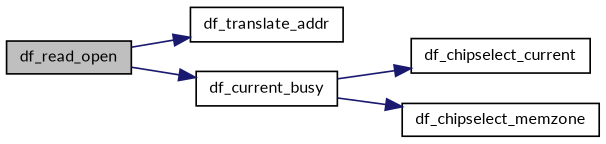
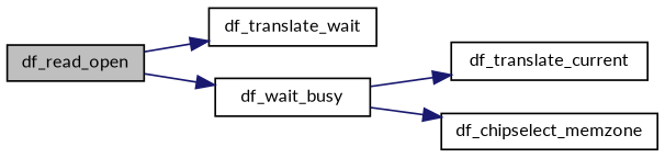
  digraph {
    fontname=Lato
    rankdir=LR
    node [color=black fillcolor=white fontname=Lato fontsize=10 shape=record style=filled]
    edge [color=midnightblue fontname=Lato fontsize=10 labelfontname="FreeSans.ttf" labelfontsize=10 style=solid]
    n1 [fillcolor=grey75 fontcolor=black height=0.2 label=df_read_open width=0.4]
-   n2 [height=0.2 label=df_translate_addr width=0.4]
-   n3 [height=0.2 label=df_current_busy width=0.4]
-   n4 [height=0.2 label=df_chipselect_current width=0.4]
+   n2 [height=0.2 label=df_translate_wait width=0.4]
+   n3 [height=0.2 label=df_wait_busy width=0.4]
+   n4 [height=0.2 label=df_translate_current width=0.4]
    n5 [height=0.2 label=df_chipselect_memzone width=0.4]
    n1 -> n2
    n1 -> n3
    n3 -> n4
    n3 -> n5
  }
